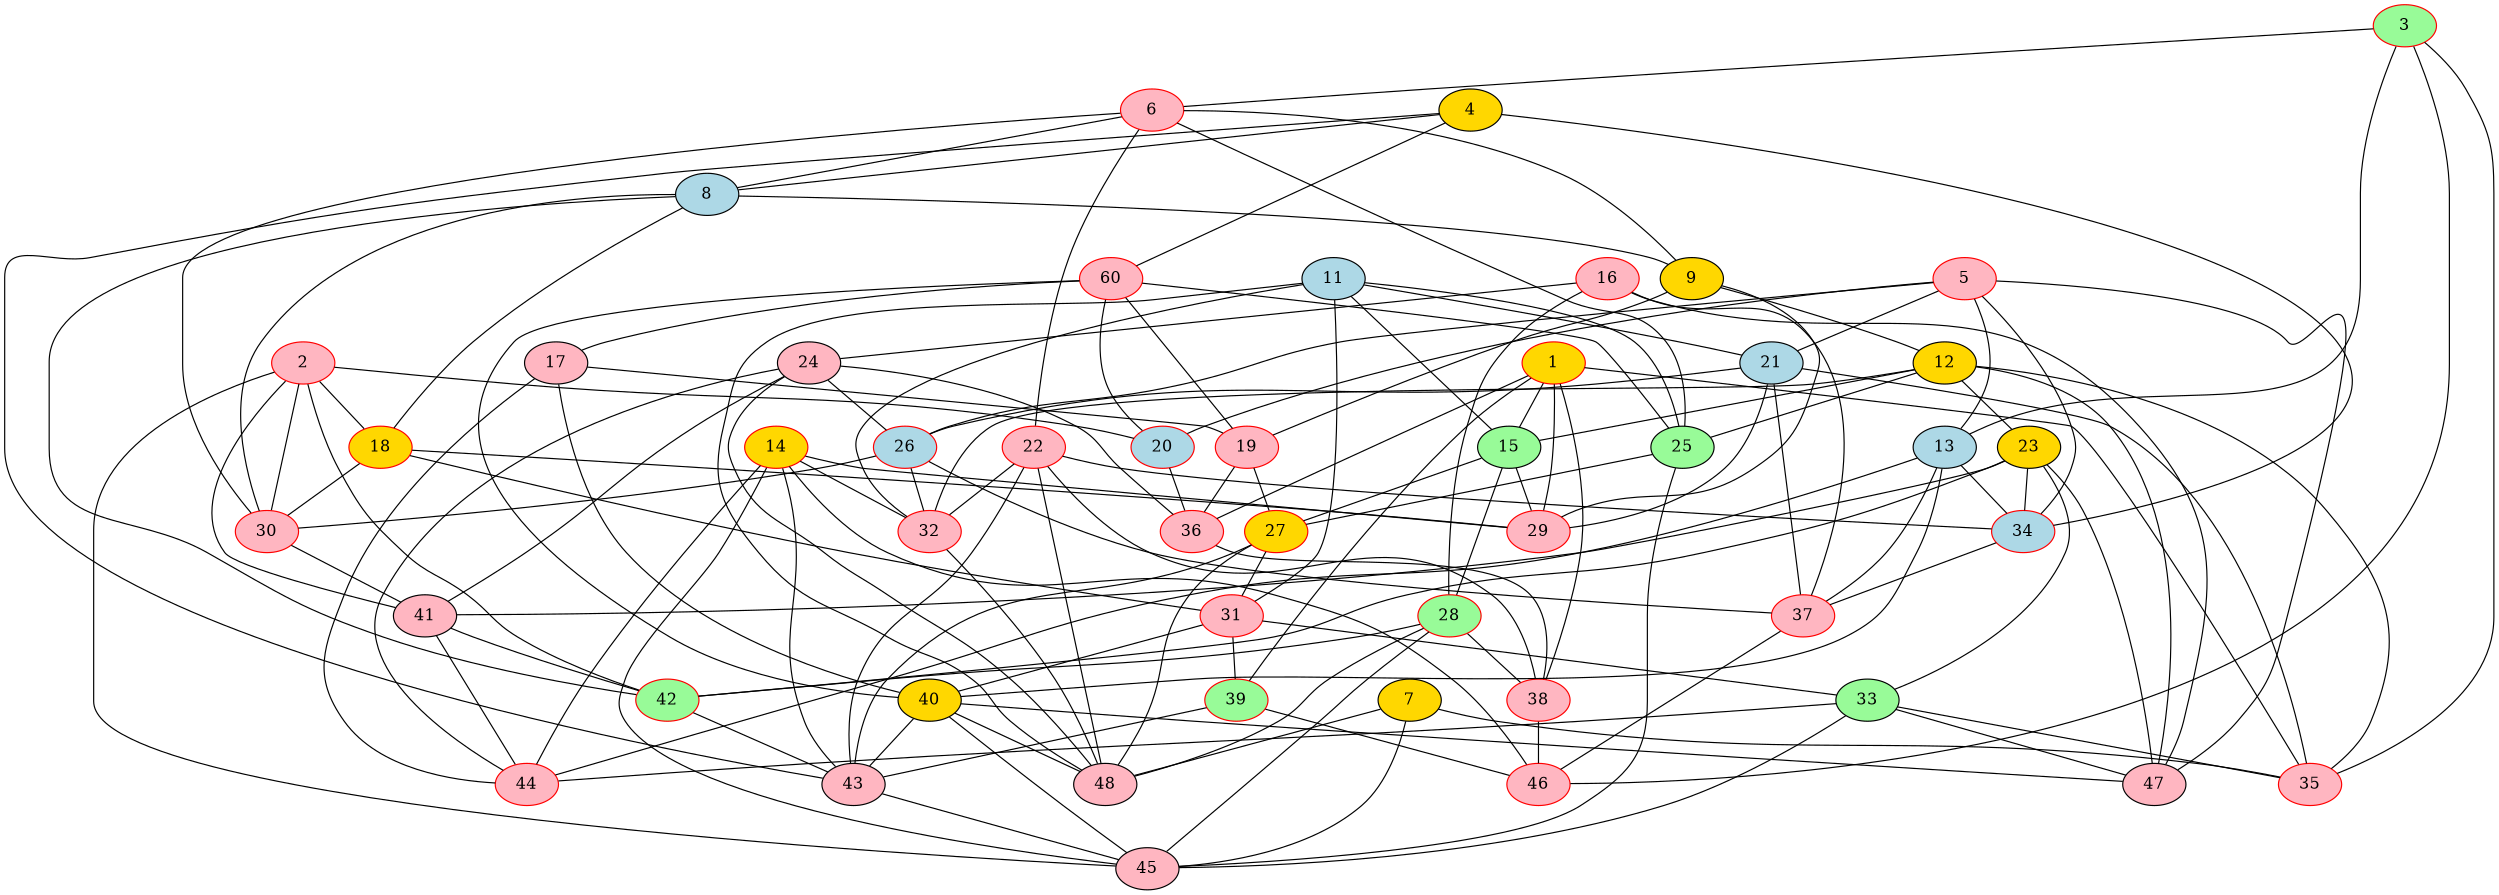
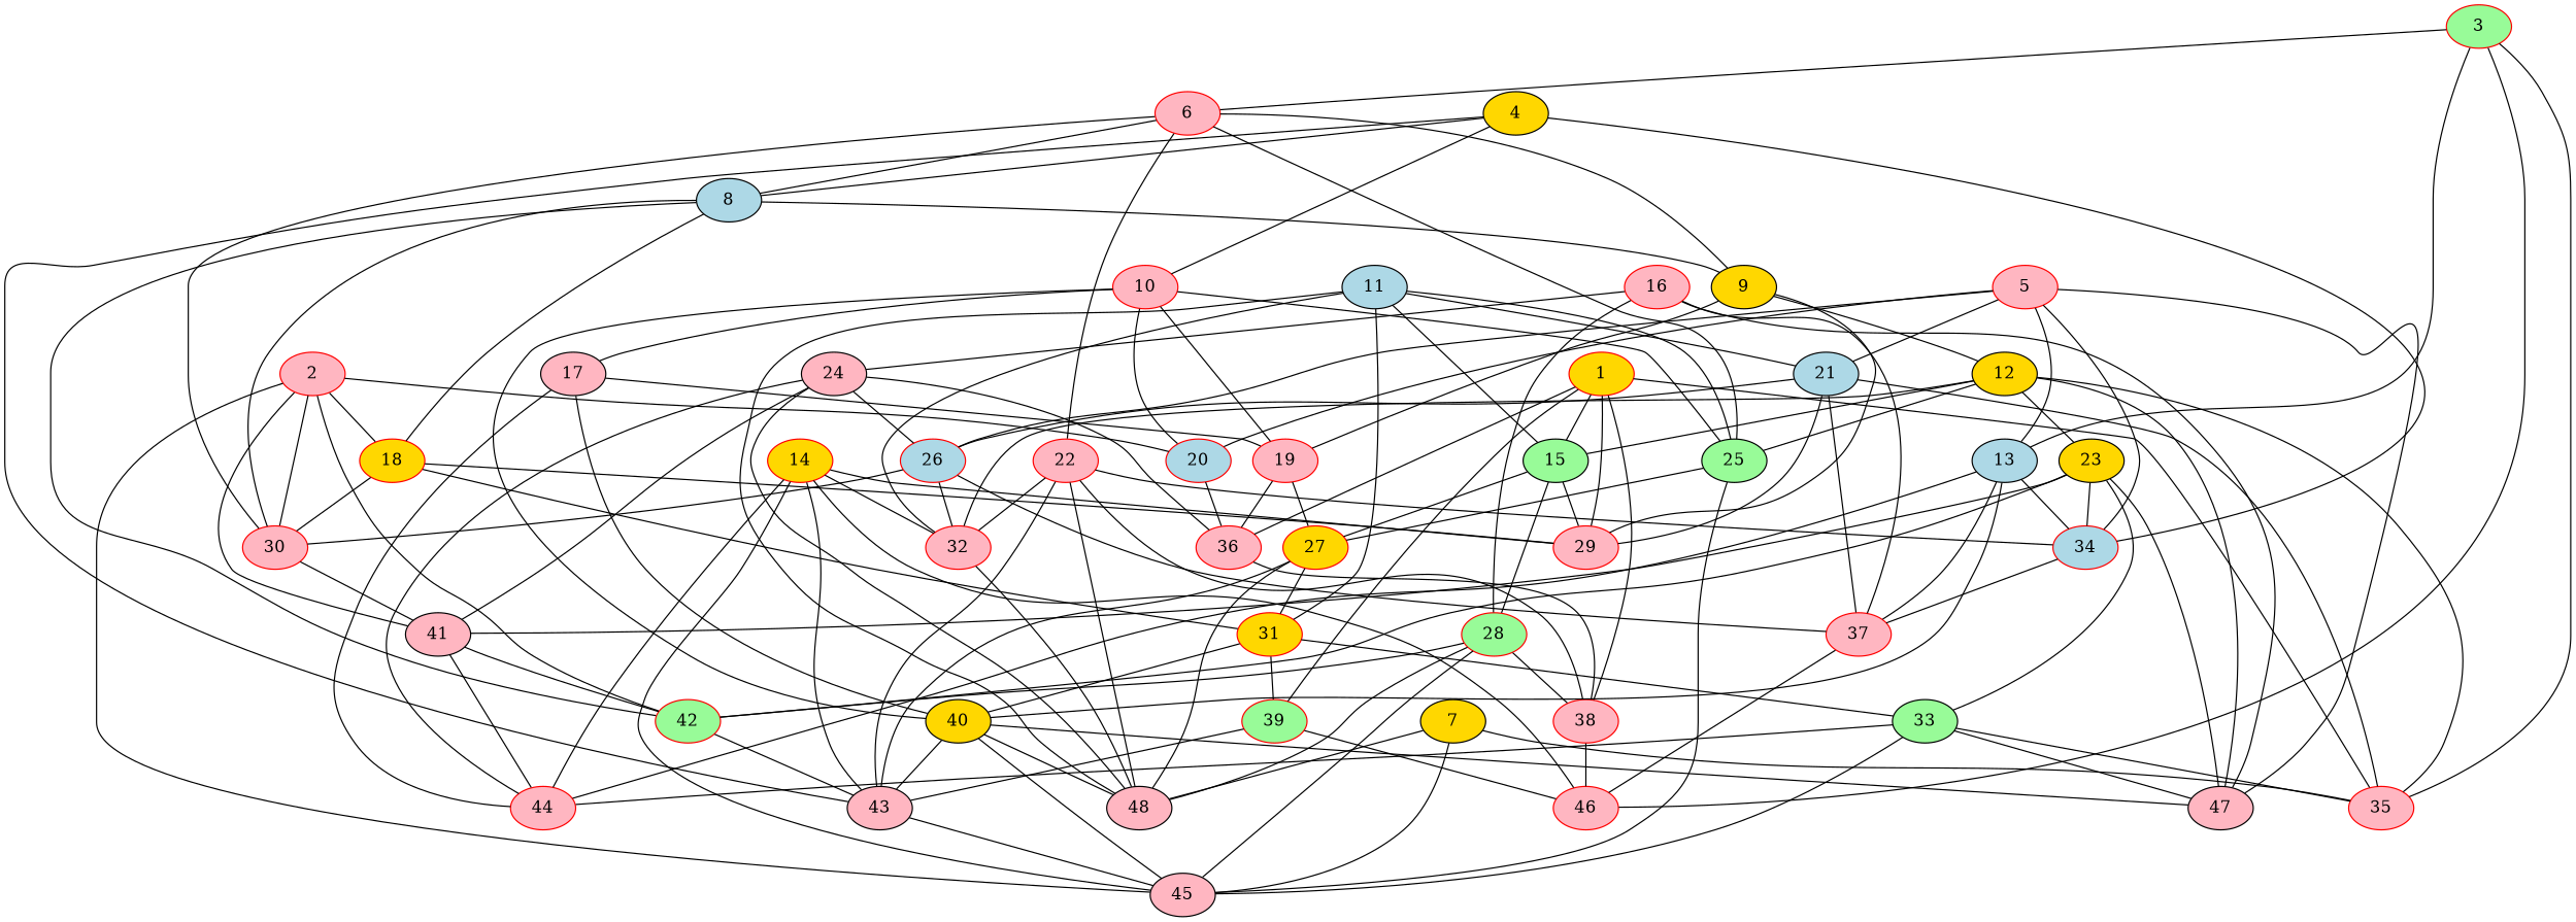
  graph {
    node [color=red fillcolor=lightpink style=filled]
    edge [weight=1.0]
    1 [fillcolor=gold]
    15 [color=black fillcolor=palegreen]
    29
    35
    36
    38
    39 [fillcolor=palegreen]
    27 [fillcolor=gold]
    28 [fillcolor=palegreen]
    46
    43 [color=black]
    18 [fillcolor=gold]
    2
    20 [fillcolor=lightblue]
    30
    41 [color=black]
    42 [fillcolor=palegreen]
    45 [color=black]
-   31
+   31 [fillcolor=gold]
    44
    3 [fillcolor=palegreen]
    6
    13 [color=black fillcolor=lightblue]
    8 [color=black fillcolor=lightblue]
    9 [color=black fillcolor=gold]
    22
    25 [color=black fillcolor=palegreen]
    34 [fillcolor=lightblue]
    40 [color=black fillcolor=gold]
    37
    4 [color=black fillcolor=gold]
-   10 [label=60]
+   10
    19
    17 [color=black]
    5
    21 [color=black fillcolor=lightblue]
    26 [fillcolor=lightblue]
    47 [color=black]
    32
    12 [color=black fillcolor=gold]
    48 [color=black]
    7 [color=black fillcolor=gold]
    23 [color=black fillcolor=gold]
    11 [color=black fillcolor=lightblue]
    33 [color=black fillcolor=palegreen]
    14 [fillcolor=gold]
    16
    24 [color=black]
    1 -- 15
    1 -- 29
    1 -- 35
    1 -- 36
    1 -- 38
    1 -- 39
    15 -- 29
    15 -- 27
    15 -- 28
    36 -- 38
    38 -- 46 [weight=2.0]
    39 -- 46
    39 -- 43
    27 -- 43
    27 -- 31
    27 -- 48
    28 -- 38
    28 -- 42
    28 -- 45
    28 -- 48
    43 -- 45
    18 -- 29
    18 -- 30
    18 -- 31
    2 -- 18
    2 -- 20
    2 -- 30
    2 -- 41
    2 -- 42
    2 -- 45
    20 -- 36
    30 -- 41
    41 -- 42
    41 -- 44
    42 -- 43
    31 -- 39
    31 -- 40
    31 -- 33
    3 -- 35
    3 -- 46
    3 -- 6
    3 -- 13
    6 -- 30
    6 -- 8
    6 -- 9
    6 -- 22
    6 -- 25
    13 -- 44
    13 -- 34
    13 -- 40
    13 -- 37
    8 -- 18
    8 -- 30
    8 -- 42
    8 -- 9
    9 -- 29
    9 -- 19
    9 -- 12
    22 -- 38
    22 -- 43
    22 -- 34
    22 -- 32
    22 -- 48
    25 -- 27
    25 -- 45
    34 -- 37
    40 -- 43
    40 -- 45
    40 -- 47
    40 -- 48
    37 -- 46
    4 -- 43
    4 -- 8
    4 -- 34
    4 -- 10
    10 -- 20
    10 -- 25
    10 -- 40
    10 -- 19
    10 -- 17
    19 -- 36 [weight=2.0]
    19 -- 27
    17 -- 44
    17 -- 40
    17 -- 19
    5 -- 20
    5 -- 13
    5 -- 34
    5 -- 21
    5 -- 26
    5 -- 47
    21 -- 29
    21 -- 35
    21 -- 37
    21 -- 26
    26 -- 30
    26 -- 37
    26 -- 32
    32 -- 48
    12 -- 15
    12 -- 35
    12 -- 25
    12 -- 47
    12 -- 32
    12 -- 23
    7 -- 35
    7 -- 45
    7 -- 48
    23 -- 41
    23 -- 42
    23 -- 34
    23 -- 47
    23 -- 33
    11 -- 15
    11 -- 31
    11 -- 25
    11 -- 21
    11 -- 32
    11 -- 48
    33 -- 35
    33 -- 45
    33 -- 44
    33 -- 47
    14 -- 29
    14 -- 46
    14 -- 43
    14 -- 45
    14 -- 44
    14 -- 32
    16 -- 28
    16 -- 37
    16 -- 47
    16 -- 24
    24 -- 36
    24 -- 41
    24 -- 44
    24 -- 26
    24 -- 48
  }
